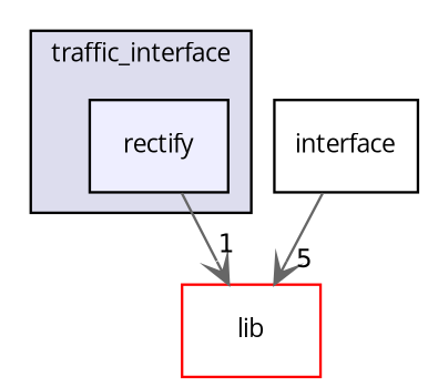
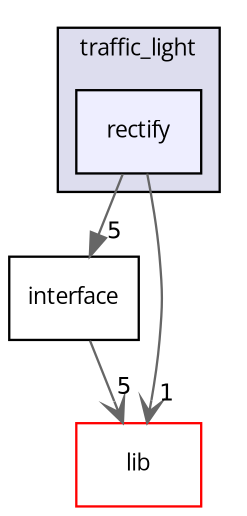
  digraph {
    compound=true
    fontname="Open Sans"
    node [fontname="Open Sans" fontsize=10 shape=box style=filled]
    edge [arrowhead=vee color=gray40 fontname="Open Sans" headlabel=5 labeldistance=1.5 labelfontname=Helvetica labelfontsize=10]
    n1 [fillcolor="#eeeeff" label=rectify pencolor=black]
    n2 [label=interface style=""]
    n3 [color=red fillcolor=white label=lib]
    subgraph cluster_1 {
      bgcolor="#ddddee"
      fontsize=10
-     label=traffic_interface
+     label=traffic_light
      pencolor=black
      n1
    }
+   n1 -> n2 [arrowhead=normal]
    n1 -> n3 [headlabel=1]
    n2 -> n3
  }
